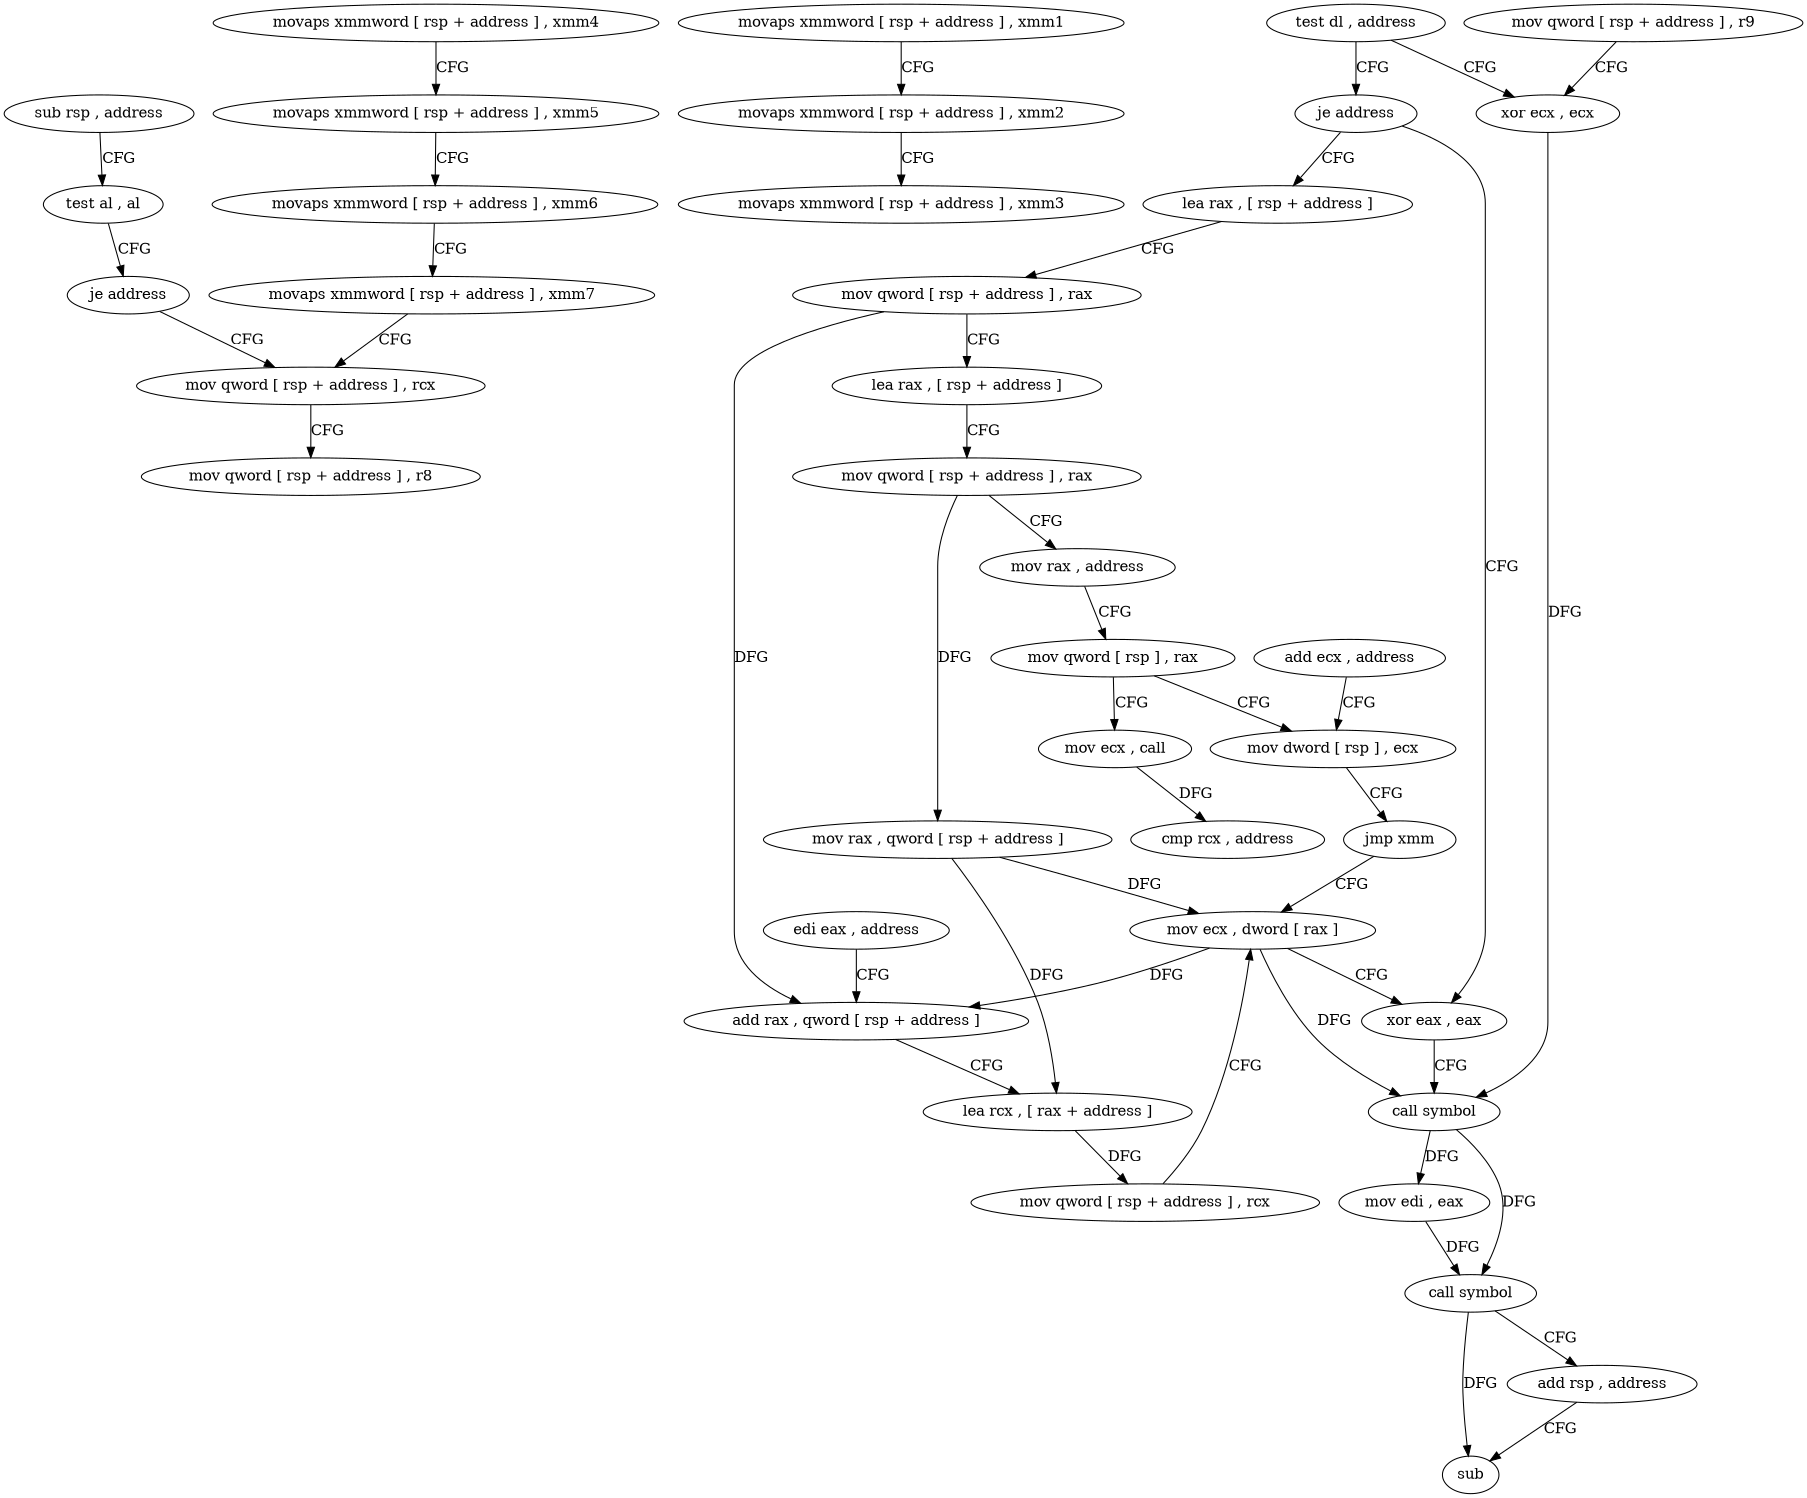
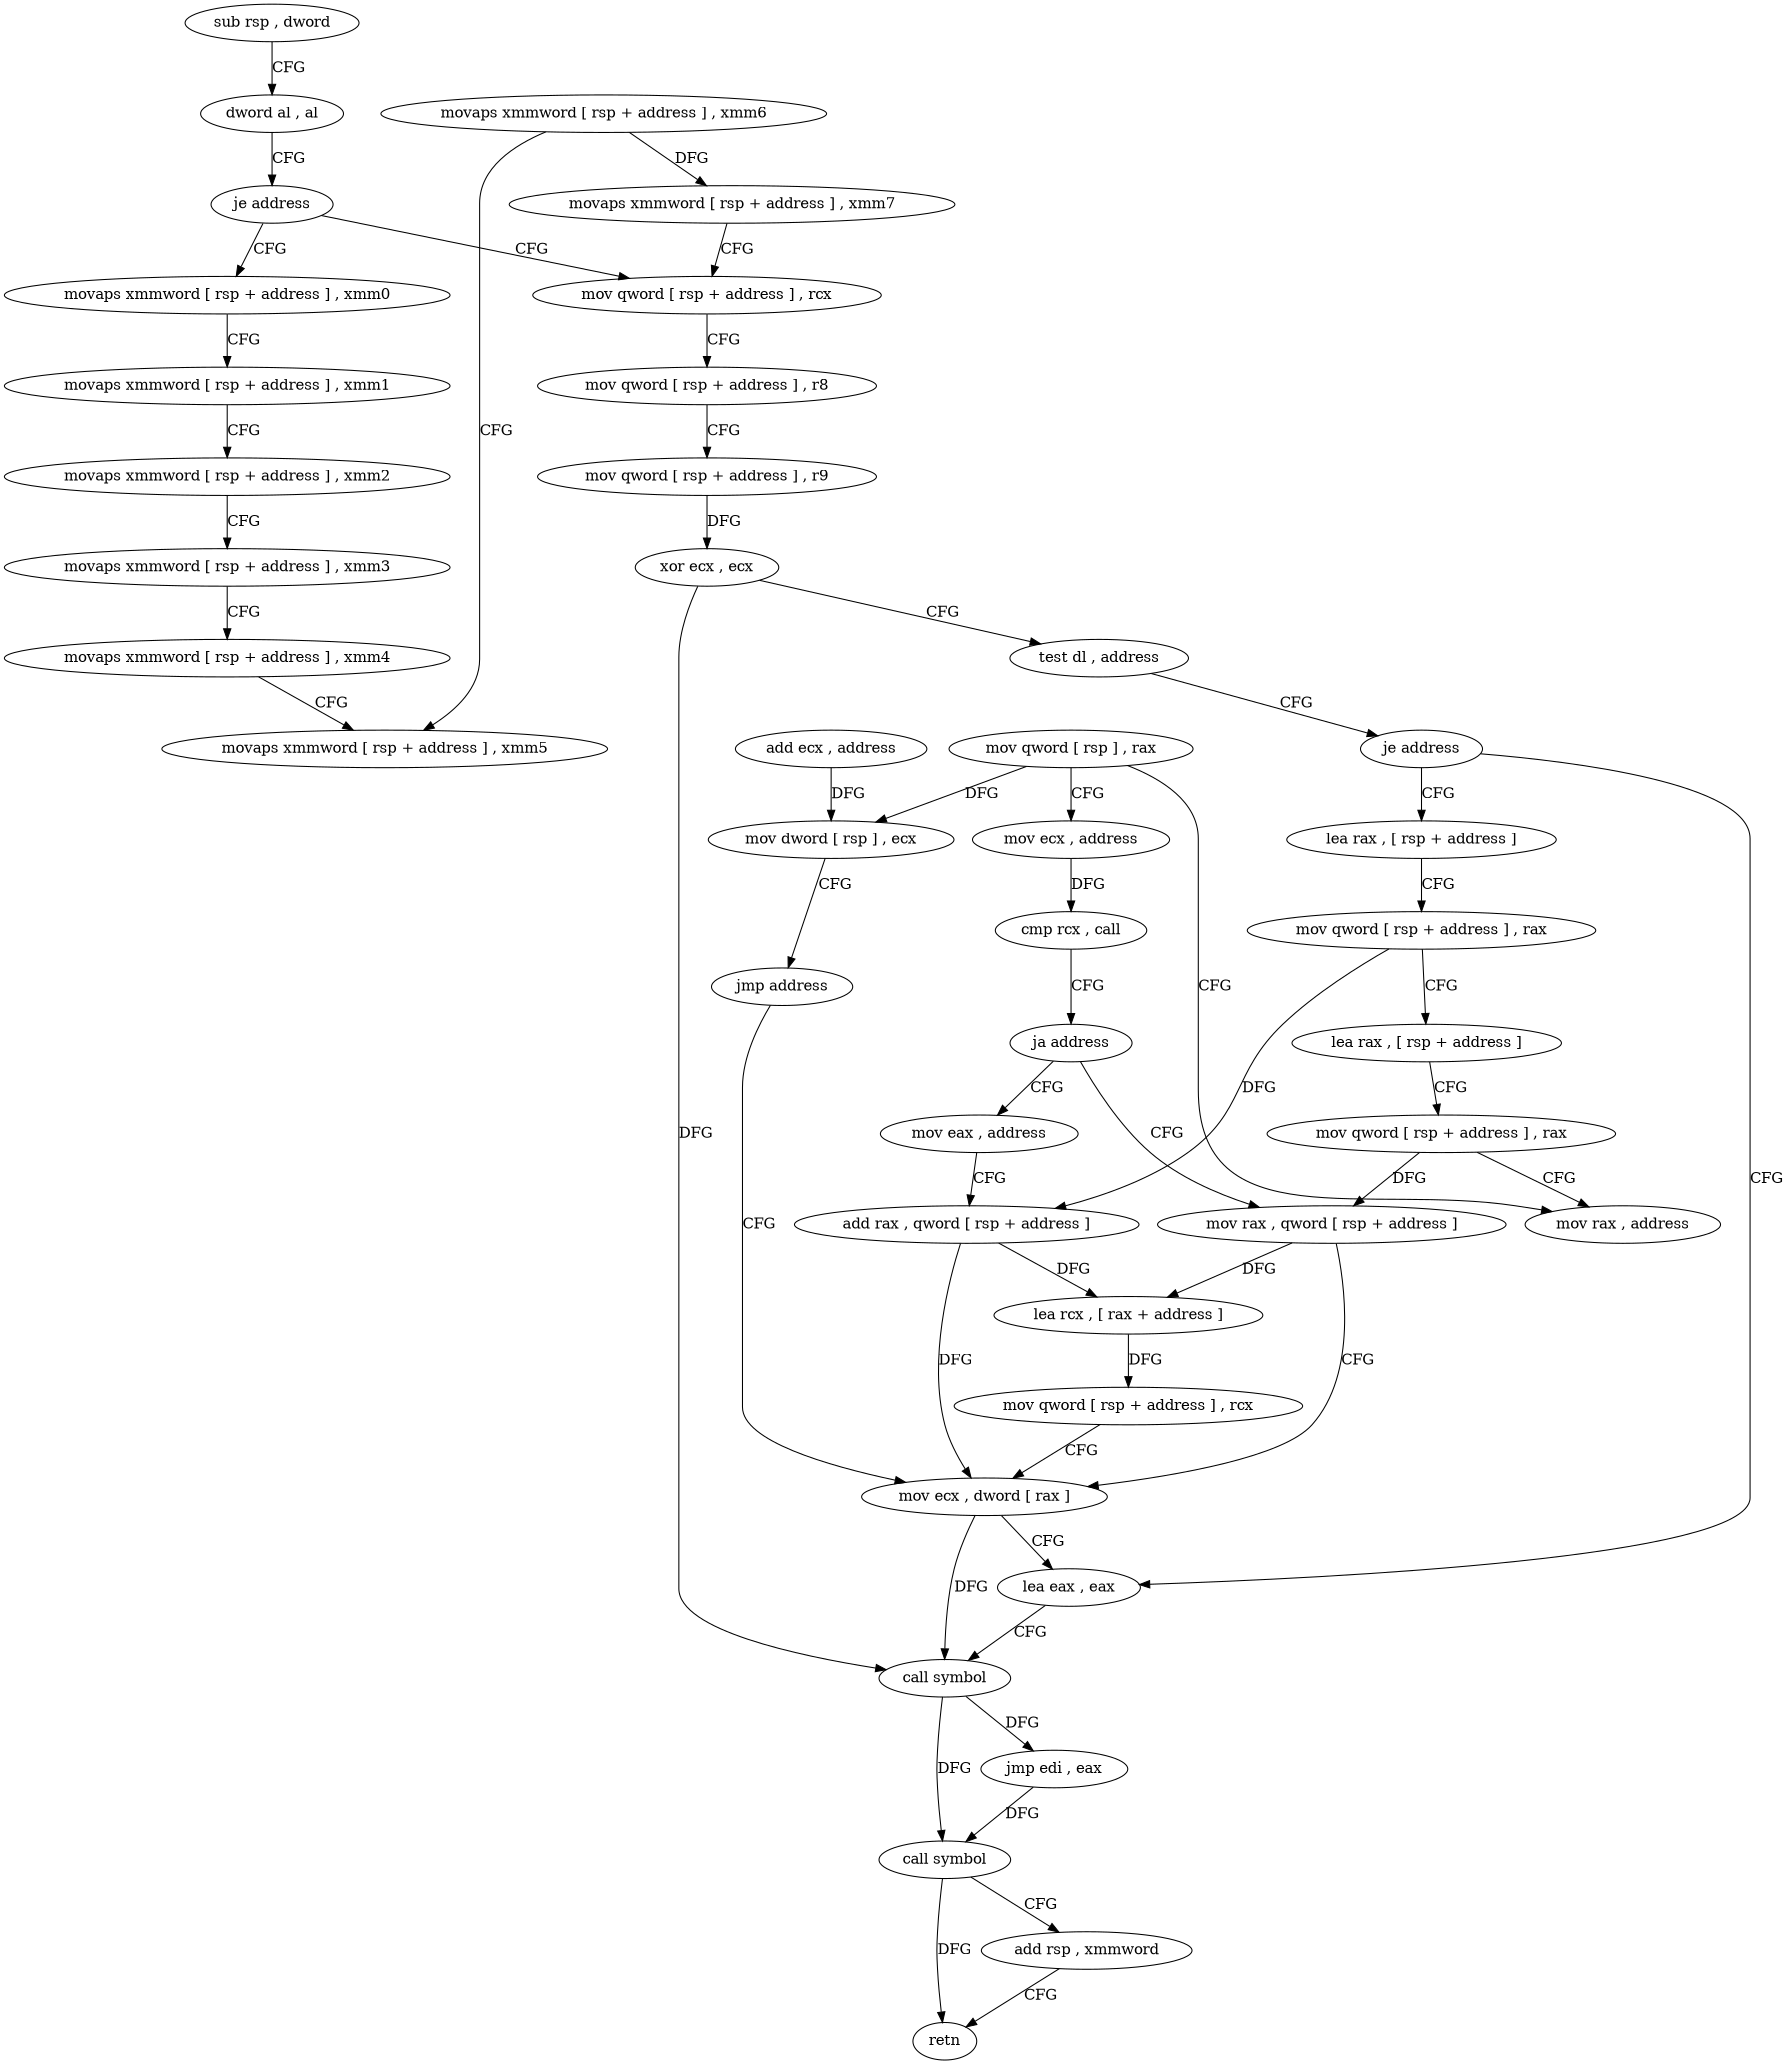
  digraph {
-   n1 [label="sub rsp , address"]
-   n2 [label="test al , al"]
+   n1 [label="sub rsp , dword"]
+   n2 [label="dword al , al"]
    n3 [label="je address"]
    n4 [label="mov qword [ rsp + address ] , rcx"]
+   n5 [label="movaps xmmword [ rsp + address ] , xmm0"]
    n6 [label="mov qword [ rsp + address ] , r8"]
    n7 [label="movaps xmmword [ rsp + address ] , xmm1"]
    n8 [label="mov qword [ rsp + address ] , r9"]
    n9 [label="movaps xmmword [ rsp + address ] , xmm2"]
    n10 [label="xor ecx , ecx"]
    n11 [label="test dl , address"]
    n12 [label="call symbol"]
    n13 [label="je address"]
-   n14 [label="mov edi , eax"]
+   n14 [label="jmp edi , eax"]
    n15 [label="call symbol"]
-   n16 [label="xor eax , eax"]
+   n16 [label="lea eax , eax"]
    n17 [label="lea rax , [ rsp + address ]"]
    n18 [label="mov qword [ rsp + address ] , rax"]
    n19 [label="lea rax , [ rsp + address ]"]
    n20 [label="add rax , qword [ rsp + address ]"]
    n21 [label="movaps xmmword [ rsp + address ] , xmm3"]
    n22 [label="movaps xmmword [ rsp + address ] , xmm4"]
    n23 [label="movaps xmmword [ rsp + address ] , xmm5"]
    n24 [label="movaps xmmword [ rsp + address ] , xmm6"]
    n25 [label="movaps xmmword [ rsp + address ] , xmm7"]
-   n26 [label="add rsp , address"]
-   n27 [label=sub]
+   n26 [label="add rsp , xmmword"]
+   n27 [label=retn]
    n28 [label="mov qword [ rsp + address ] , rax"]
    n29 [label="lea rcx , [ rax + address ]"]
    n30 [label="mov ecx , dword [ rax ]"]
    n31 [label="mov rax , address"]
    n32 [label="mov rax , qword [ rsp + address ]"]
    n33 [label="mov qword [ rsp ] , rax"]
-   n34 [label="mov ecx , call"]
+   n34 [label="mov ecx , address"]
    n35 [label="mov dword [ rsp ] , ecx"]
-   n36 [label="cmp rcx , address"]
-   n37 [label="jmp xmm"]
-   n39 [label="edi eax , address"]
+   n36 [label="cmp rcx , call"]
+   n37 [label="jmp address"]
+   n38 [label="ja address"]
+   n39 [label="mov eax , address"]
    n40 [label="mov qword [ rsp + address ] , rcx"]
    n41 [label="add ecx , address"]
    n1 -> n2 [label=CFG]
    n2 -> n3 [label=CFG]
    n3 -> n4 [label=CFG]
+   n3 -> n5 [label=CFG]
    n4 -> n6 [label=CFG]
+   n5 -> n7 [label=CFG]
+   n6 -> n8 [label=CFG]
    n7 -> n9 [label=CFG]
-   n8 -> n10 [label=CFG]
+   n8 -> n10 [label=DFG]
    n9 -> n21 [label=CFG]
-   n11 -> n10 [label=CFG]
+   n10 -> n11 [label=CFG]
    n10 -> n12 [label=DFG]
    n11 -> n13 [label=CFG]
    n12 -> n14 [label=DFG]
    n12 -> n15 [label=DFG]
    n13 -> n16 [label=CFG]
    n13 -> n17 [label=CFG]
    n14 -> n15 [label=DFG]
    n15 -> n26 [label=CFG]
    n15 -> n27 [label=DFG]
    n16 -> n12 [label=CFG]
    n17 -> n18 [label=CFG]
    n18 -> n19 [label=CFG]
    n18 -> n20 [label=DFG]
    n19 -> n28 [label=CFG]
-   n20 -> n29 [label=CFG]
-   n30 -> n20 [label=DFG]
+   n20 -> n29 [label=DFG]
+   n20 -> n30 [label=DFG]
+   n21 -> n22 [label=CFG]
    n22 -> n23 [label=CFG]
-   n23 -> n24 [label=CFG]
-   n24 -> n25 [label=CFG]
+   n24 -> n23 [label=CFG]
+   n24 -> n25 [label=DFG]
    n25 -> n4 [label=CFG]
    n26 -> n27 [label=CFG]
    n28 -> n31 [label=CFG]
    n28 -> n32 [label=DFG]
    n29 -> n40 [label=DFG]
    n30 -> n12 [label=DFG]
    n30 -> n16 [label=CFG]
-   n31 -> n33 [label=CFG]
+   n33 -> n31 [label=CFG]
    n32 -> n29 [label=DFG]
-   n32 -> n30 [label=DFG]
+   n32 -> n30 [label=CFG]
    n33 -> n34 [label=CFG]
-   n33 -> n35 [label=CFG]
+   n33 -> n35 [label=DFG]
    n34 -> n36 [label=DFG]
    n35 -> n37 [label=CFG]
+   n36 -> n38 [label=CFG]
    n37 -> n30 [label=CFG]
+   n38 -> n32 [label=CFG]
+   n38 -> n39 [label=CFG]
    n39 -> n20 [label=CFG]
    n40 -> n30 [label=CFG]
-   n41 -> n35 [label=CFG]
+   n41 -> n35 [label=DFG]
  }
